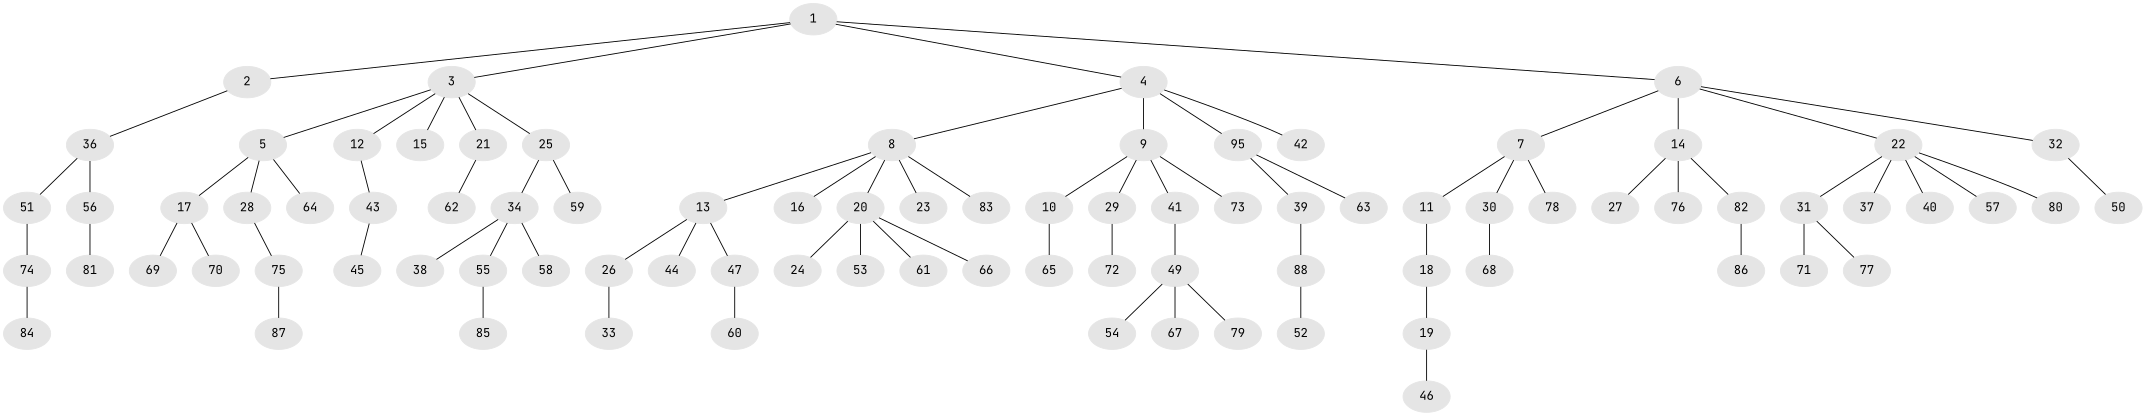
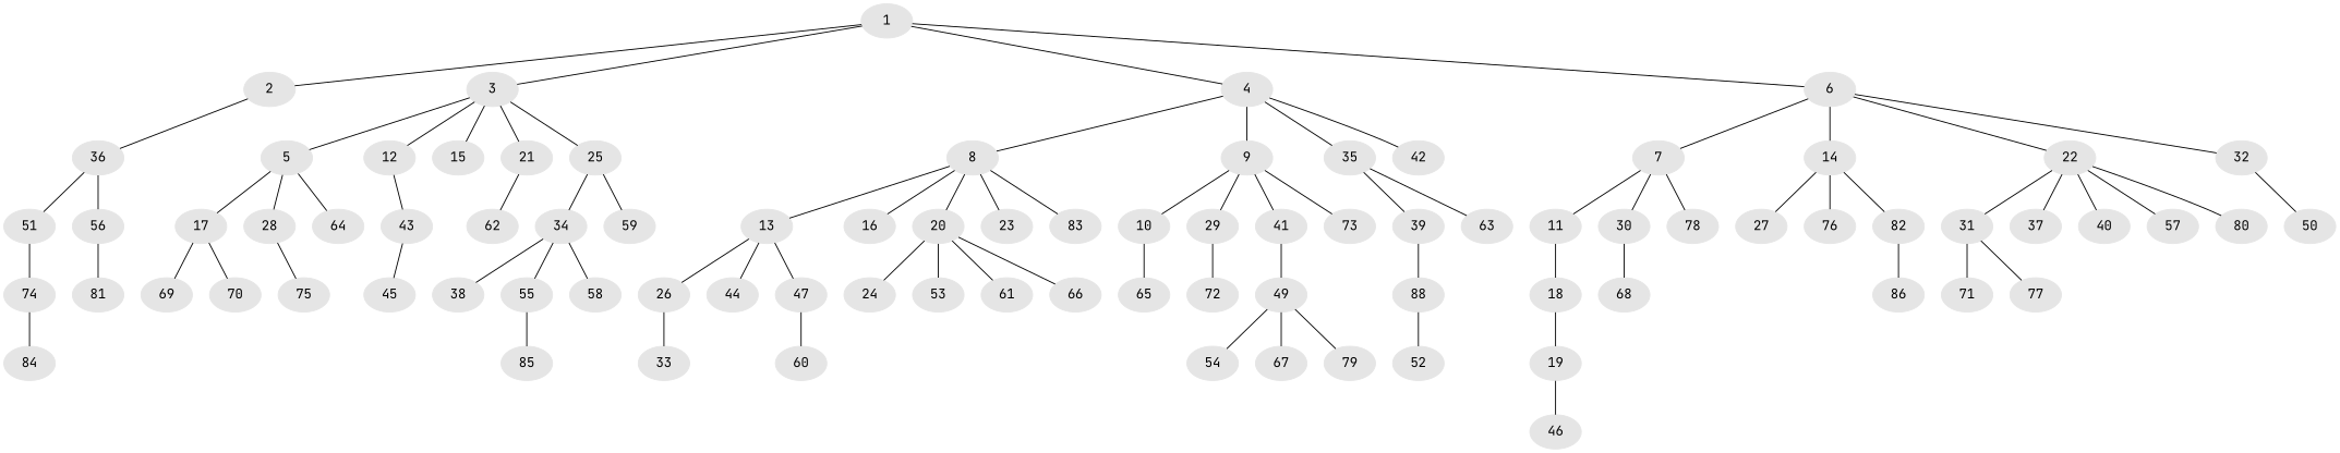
  graph {
    fontname="JetBrains Mono"
    node [color=gray90 fontname="JetBrains Mono" style=filled]
    edge [fontname="JetBrains Mono"]
    1
    2
    3
    4
    6
    36
    5
    12
    15
    21
    25
    8
    9
-   35 [label=95]
+   35
    42
    7
    14
    22
    32
    51
    56
    17
    28
    64
    43
    62
    34
    59
    13
    16
    20
    23
    83
    10
    29
    41
    73
    39
    63
    69
    70
    75
    11
    30
    78
    27
    76
    82
    31
    37
    40
    57
    80
    50
    18
    68
    26
    44
    47
    24
    53
    61
    66
    65
    72
    49
    19
    45
    33
    60
    86
    46
    71
    77
    38
    55
    58
-   87
    85
    n80 [label=88]
    74
    81
    52
    54
    67
    79
    84
    1 -- 2
    1 -- 3
    1 -- 4
    1 -- 6
    2 -- 36
    3 -- 5
    3 -- 12
    3 -- 15
    3 -- 21
    3 -- 25
    4 -- 8
    4 -- 9
    4 -- 35
    4 -- 42
    6 -- 7
    6 -- 14
    6 -- 22
    6 -- 32
    36 -- 51
    36 -- 56
    5 -- 17
    5 -- 28
    5 -- 64
    12 -- 43
    21 -- 62
    25 -- 34
    25 -- 59
    8 -- 13
    8 -- 16
    8 -- 20
    8 -- 23
    8 -- 83
    9 -- 10
    9 -- 29
    9 -- 41
    9 -- 73
    35 -- 39
    35 -- 63
    7 -- 11
    7 -- 30
    7 -- 78
    14 -- 27
    14 -- 76
    14 -- 82
    22 -- 31
    22 -- 37
    22 -- 40
    22 -- 57
    22 -- 80
    32 -- 50
    51 -- 74
    56 -- 81
    17 -- 69
    17 -- 70
    28 -- 75
    43 -- 45
    34 -- 38
    34 -- 55
    34 -- 58
    13 -- 26
    13 -- 44
    13 -- 47
    20 -- 24
    20 -- 53
    20 -- 61
    20 -- 66
    10 -- 65
    29 -- 72
    41 -- 49
    39 -- n80
-   75 -- 87
    11 -- 18
    30 -- 68
    82 -- 86
    31 -- 71
    31 -- 77
    18 -- 19
    26 -- 33
    47 -- 60
    49 -- 54
    49 -- 67
    49 -- 79
    19 -- 46
    55 -- 85
    n80 -- 52
    74 -- 84
  }
